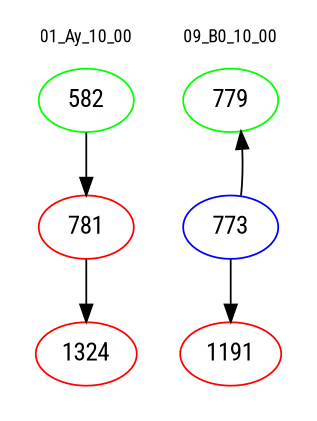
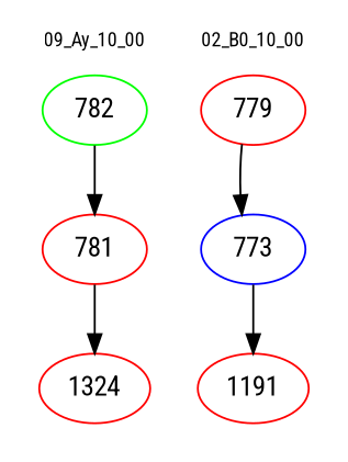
  digraph {
    fontname="Roboto Condensed"
    node [color=red fontname="Roboto Condensed"]
    edge [color=black fontname="Roboto Condensed"]
-   n1 [color=green label=582]
+   n1 [color=green label=782]
    n2 [label=781]
    n3 [label=1324]
-   n4 [color=green label=779]
+   n4 [label=779]
    n5 [color=blue label=773]
    n6 [label=1191]
    subgraph cluster_1 {
      color=white
      fontsize=10
-     label="01_Ay_10_00"
+     label="09_Ay_10_00"
      n1
      n2
      n3
    }
    subgraph cluster_2 {
      color=white
      fontsize=10
-     label="09_B0_10_00"
+     label="02_B0_10_00"
      n4
      n5
      n6
    }
    n1 -> n2
    n2 -> n3
-   n5 -> n4
+   n4 -> n5
    n5 -> n6
  }
